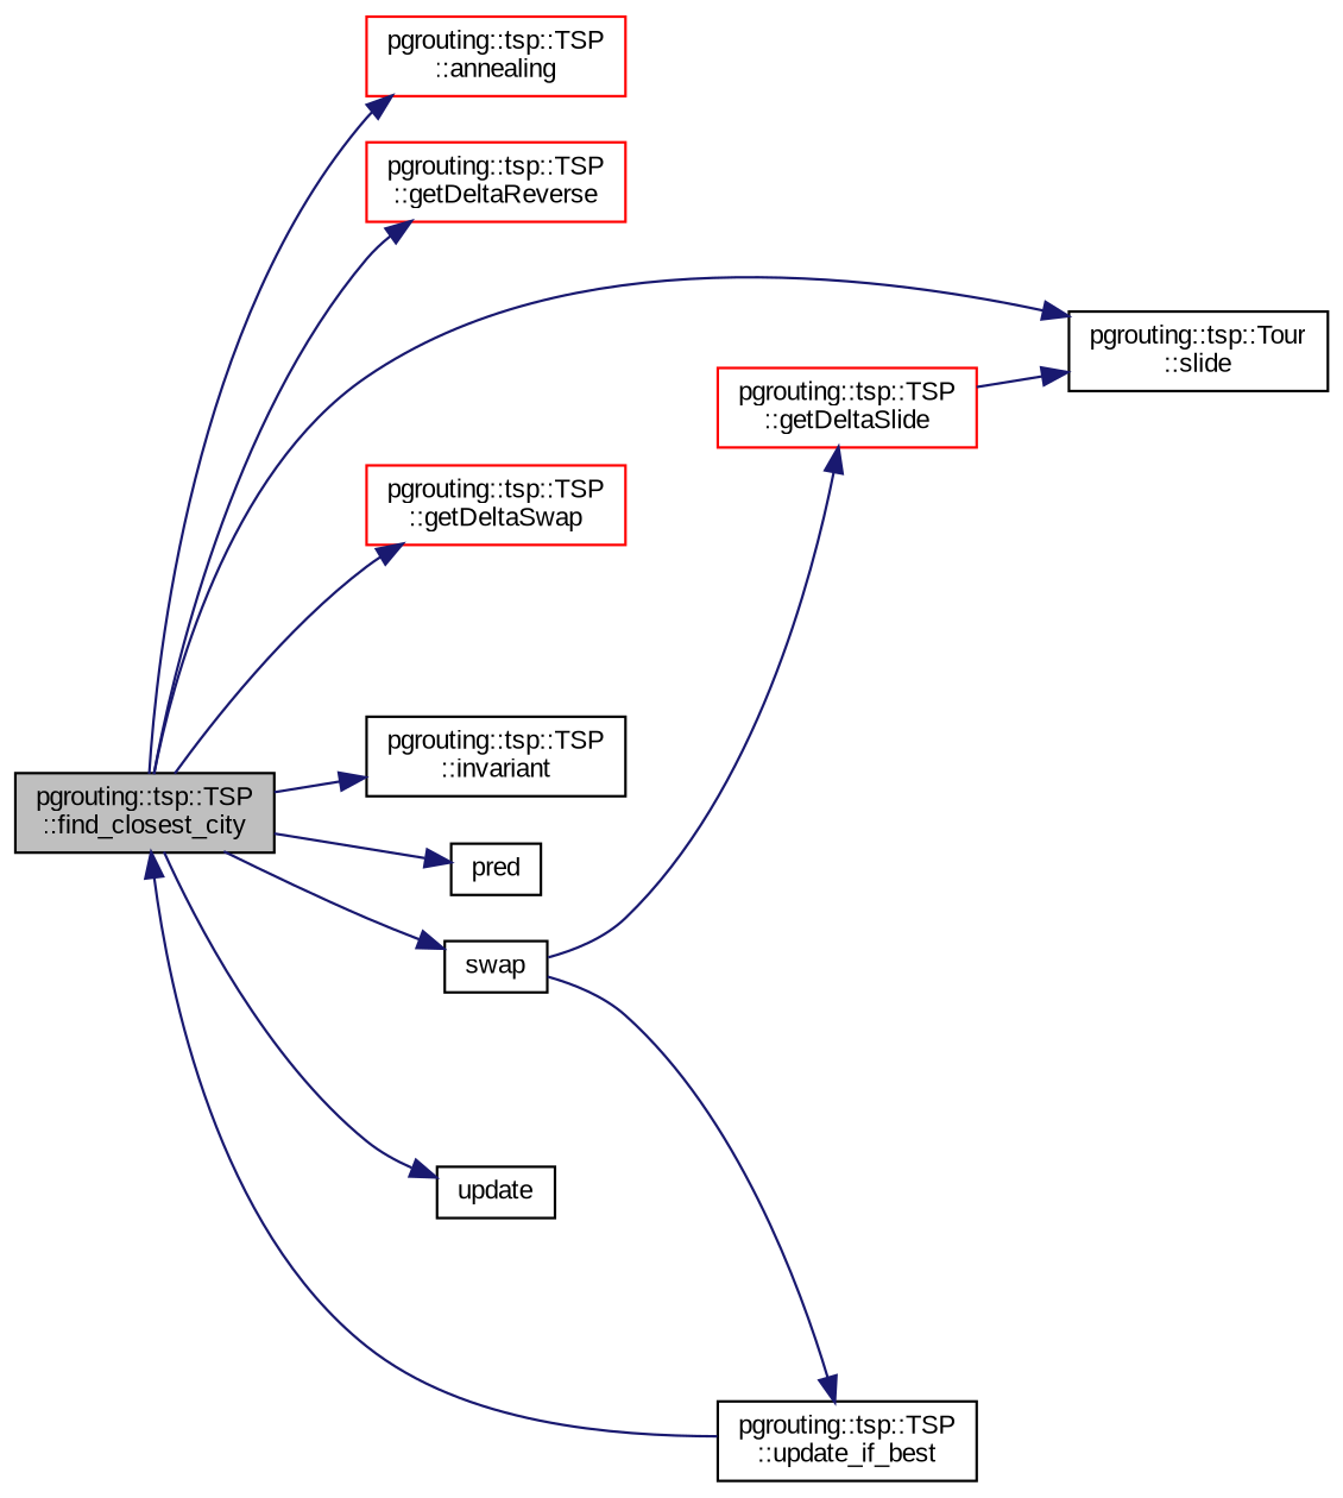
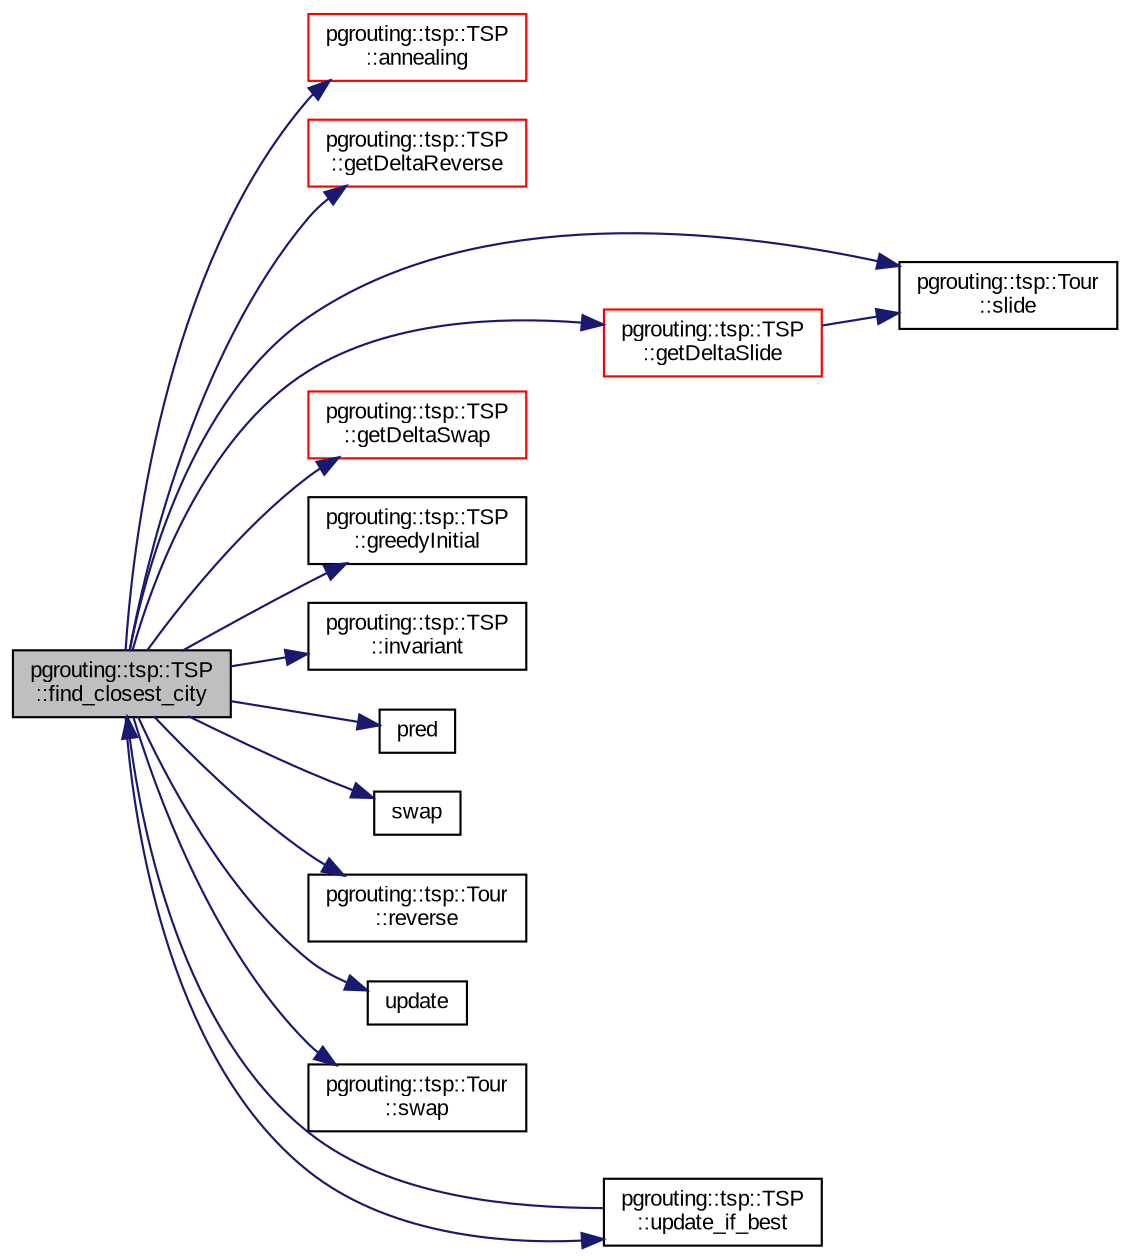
  digraph {
    fontname="Liberation Sans"
    rankdir=LR
    node [color=black fillcolor=white fontname="Liberation Sans" fontsize=10 shape=record style=filled]
    edge [color=midnightblue fontname="Liberation Sans" fontsize=10 labelfontname=Helvetica labelfontsize=10 style=solid]
    n1 [fillcolor=grey75 fontcolor=black height=0.2 label="pgrouting::tsp::TSP\l::find_closest_city" width=0.4]
    n2 [color=red height=0.2 label="pgrouting::tsp::TSP\l::annealing" width=0.4]
    n3 [color=red height=0.2 label="pgrouting::tsp::TSP\l::getDeltaReverse" width=0.4]
    n4 [color=red height=0.2 label="pgrouting::tsp::TSP\l::getDeltaSlide" width=0.4]
    n5 [height=0.2 label="pgrouting::tsp::Tour\l::slide" width=0.4]
    n6 [color=red height=0.2 label="pgrouting::tsp::TSP\l::getDeltaSwap" width=0.4]
+   n7 [height=0.2 label="pgrouting::tsp::TSP\l::greedyInitial" width=0.4]
    n8 [height=0.2 label="pgrouting::tsp::TSP\l::invariant" width=0.4]
    n9 [height=0.2 label=pred width=0.4]
    n10 [height=0.2 label=swap width=0.4]
+   n11 [height=0.2 label="pgrouting::tsp::Tour\l::reverse" width=0.4]
    n12 [height=0.2 label=update width=0.4]
+   n13 [height=0.2 label="pgrouting::tsp::Tour\l::swap" width=0.4]
    n14 [height=0.2 label="pgrouting::tsp::TSP\l::update_if_best" width=0.4]
    n1 -> n2
    n1 -> n3
-   n10 -> n4
+   n1 -> n4
    n1 -> n5
    n1 -> n6
+   n1 -> n7
    n1 -> n8
    n1 -> n9
    n1 -> n10
+   n1 -> n11
    n1 -> n12
-   n10 -> n14
+   n1 -> n13
+   n1 -> n14
    n4 -> n5
    n14 -> n1
  }
